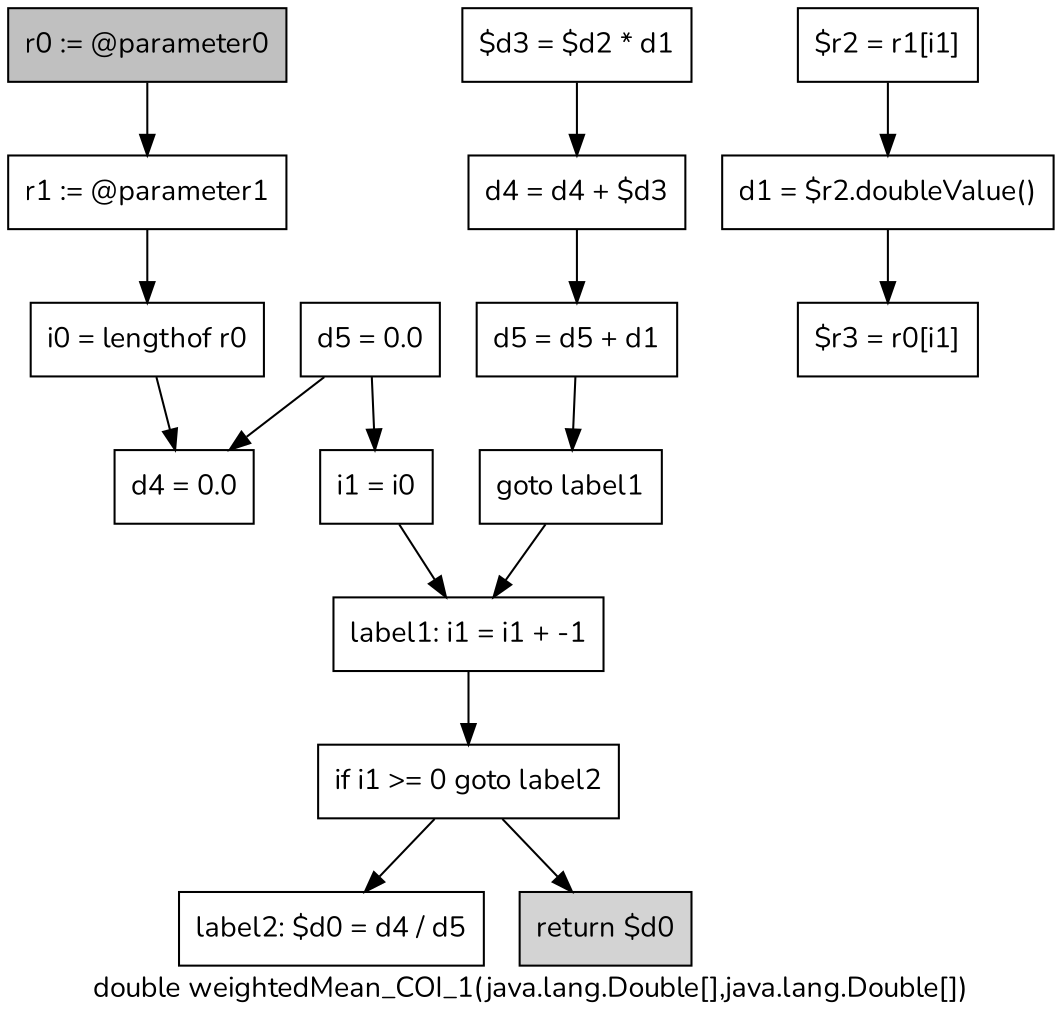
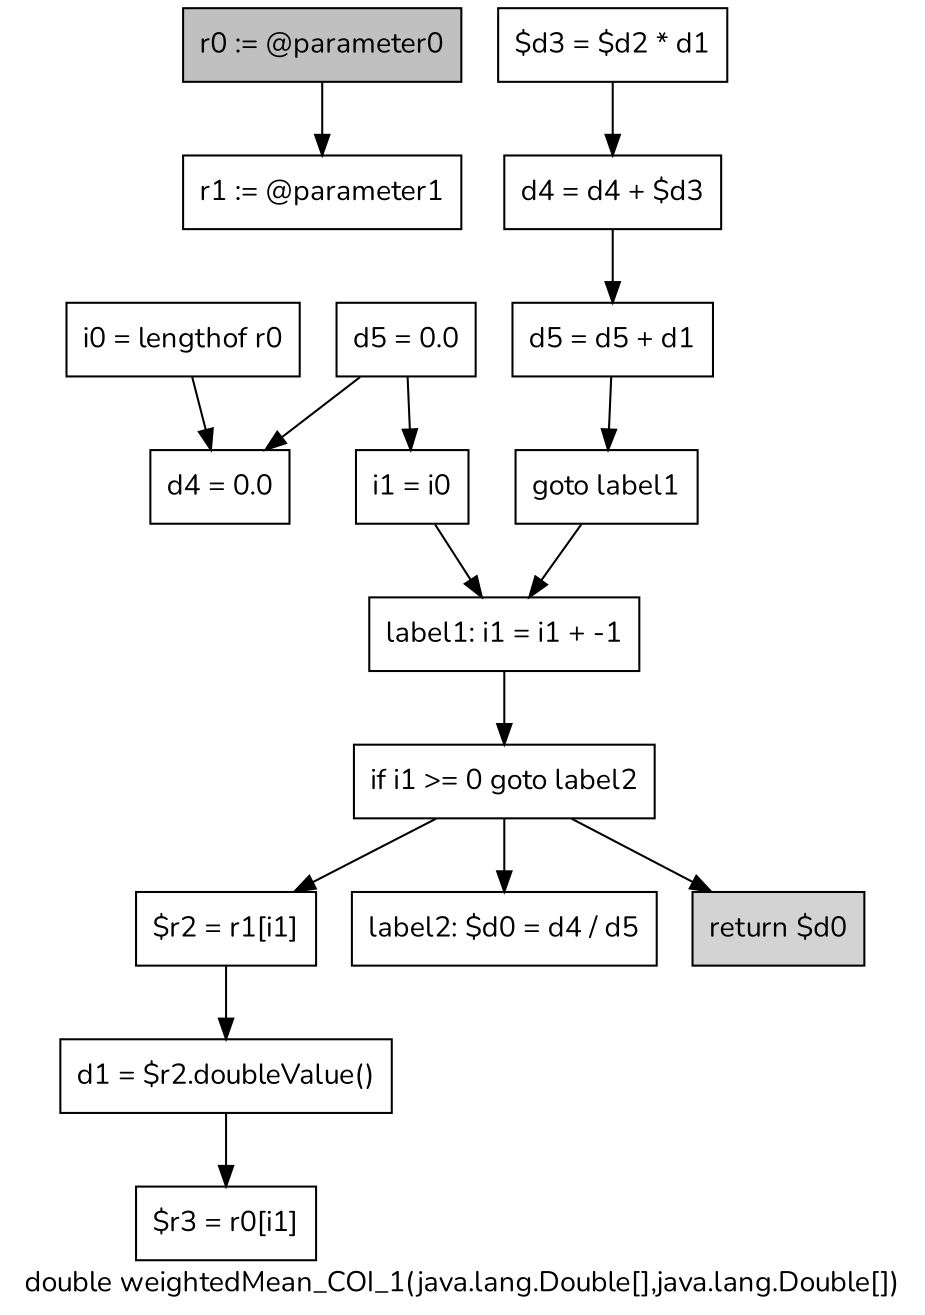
  digraph {
    fontname=Nunito
    label="double weightedMean_COI_1(java.lang.Double[],java.lang.Double[])"
    node [fontname=Nunito shape=box]
    edge [fontname=Nunito]
    n1 [fillcolor=gray label="r0 := @parameter0" style=filled]
    n2 [label="r1 := @parameter1"]
    n3 [label="i0 = lengthof r0"]
    n4 [label="d4 = 0.0"]
    n5 [label="d5 = 0.0"]
    n6 [label="i1 = i0"]
    n7 [label="label1: i1 = i1 + -1"]
    n8 [label="if i1 >= 0 goto label2"]
    n9 [label="$r2 = r1[i1]"]
    n10 [label="label2: $d0 = d4 / d5"]
    n11 [fillcolor=lightgray label="return $d0" style=filled]
    n12 [label="d1 = $r2.doubleValue()"]
    n13 [label="$r3 = r0[i1]"]
    n14 [label="$d3 = $d2 * d1"]
    n15 [label="d4 = d4 + $d3"]
    n16 [label="d5 = d5 + d1"]
    n17 [label="goto label1"]
    n1 -> n2
-   n2 -> n3
    n3 -> n4
    n5 -> n4
    n5 -> n6
    n6 -> n7
    n7 -> n8
+   n8 -> n9
    n8 -> n10
    n8 -> n11
    n9 -> n12
    n12 -> n13
    n14 -> n15
    n15 -> n16
    n16 -> n17
    n17 -> n7
  }
